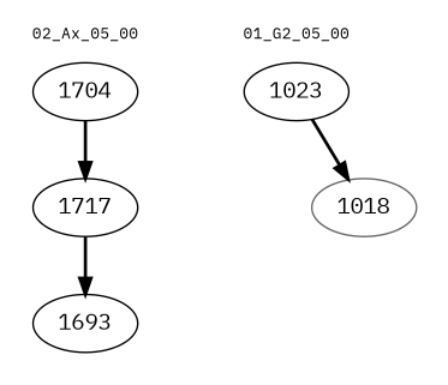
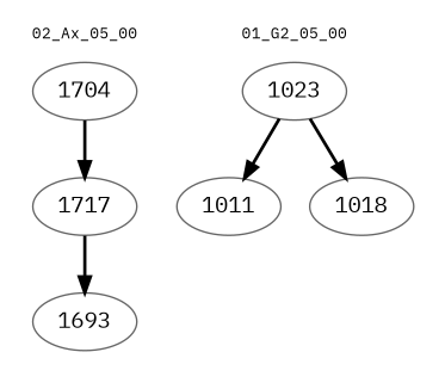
  digraph {
    fontname="IBM Plex Mono"
    node [color=gray40 fontname="IBM Plex Mono"]
    edge [color=black fontname="IBM Plex Mono" style=bold]
-   n1 [color=black label=1704]
-   n2 [color=black label=1693]
-   n3 [color=black label=1717]
-   n4 [color=black label=1023]
+   n1 [label=1704]
+   n2 [label=1693]
+   n3 [label=1717]
+   n4 [label=1023]
+   n5 [label=1011]
    n6 [label=1018]
    subgraph cluster_1 {
      color=white
      fontsize=10
      label="02_Ax_05_00"
      n1
      n2
      n3
    }
    subgraph cluster_2 {
      color=white
      fontsize=10
      label="01_G2_05_00"
      n4
+     n5
      n6
    }
    n1 -> n3
    n3 -> n2
+   n4 -> n5
    n4 -> n6
  }
